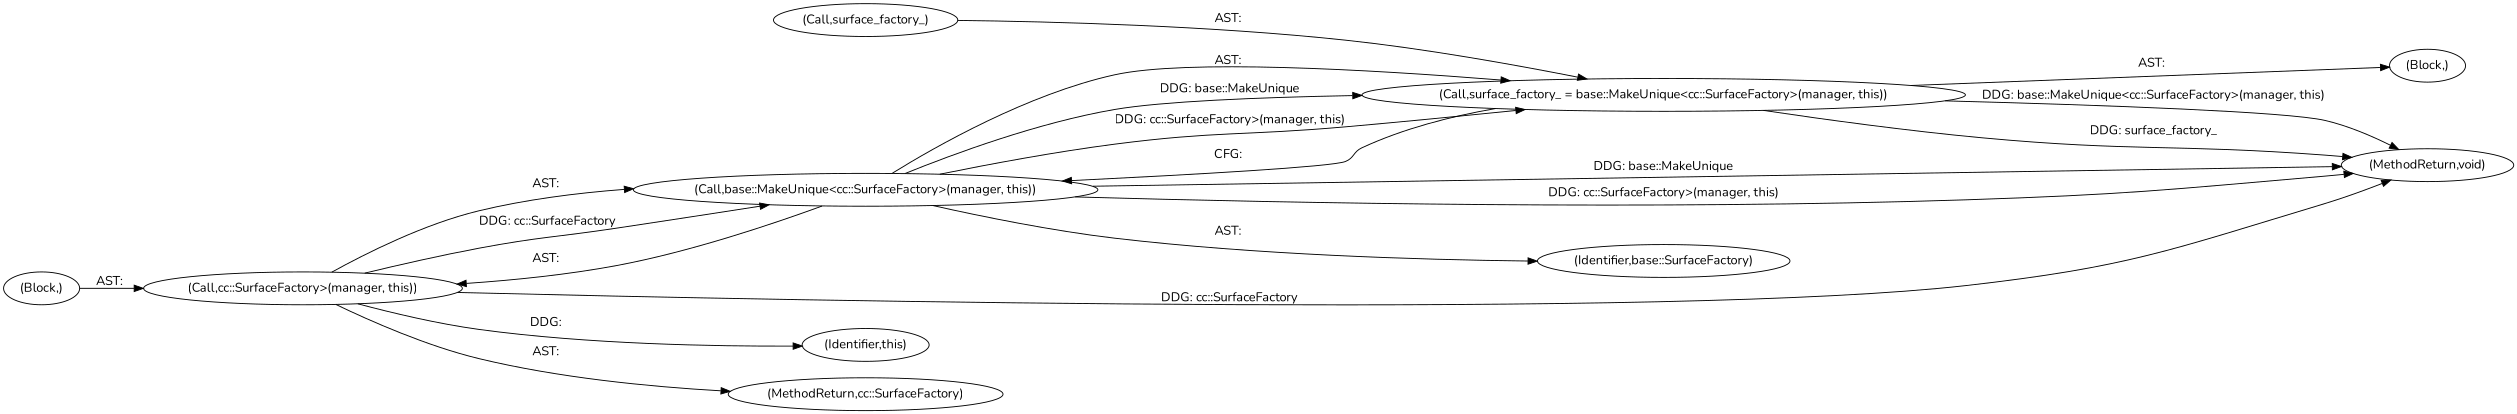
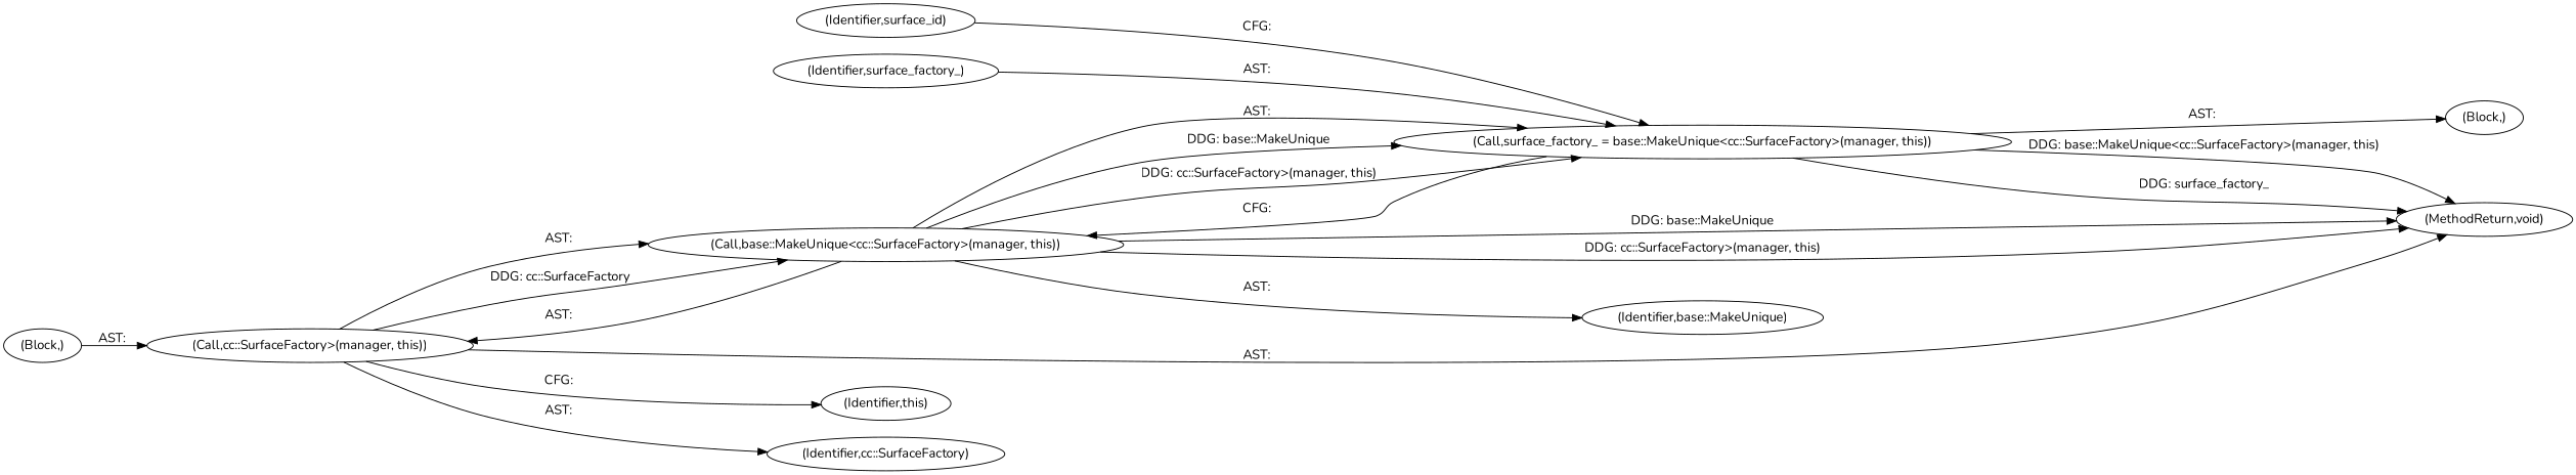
  digraph {
    fontname=Nunito
    rankdir=LR
    node [fontname=Nunito]
    edge [fontname=Nunito]
    n1 [label="(Call,cc::SurfaceFactory>(manager, this))"]
    n2 [label="(Call,base::MakeUnique<cc::SurfaceFactory>(manager, this))"]
    n3 [label="(MethodReturn,void)"]
    n4 [label="(Identifier,this)"]
-   n5 [label="(MethodReturn,cc::SurfaceFactory)"]
+   n5 [label="(Identifier,cc::SurfaceFactory)"]
    n6 [label="(Call,surface_factory_ = base::MakeUnique<cc::SurfaceFactory>(manager, this))"]
-   n7 [label="(Identifier,base::SurfaceFactory)"]
+   n7 [label="(Identifier,base::MakeUnique)"]
    n8 [label="(Block,)"]
+   n9 [label="(Identifier,surface_id)"]
    n10 [label="(Block,)"]
-   n11 [label="(Call,surface_factory_)"]
+   n11 [label="(Identifier,surface_factory_)"]
    n1 -> n2 [label="AST: "]
    n1 -> n2 [label="DDG: cc::SurfaceFactory"]
-   n1 -> n3 [label="DDG: cc::SurfaceFactory"]
-   n1 -> n4 [label="DDG: "]
+   n1 -> n3 [label="AST: "]
+   n1 -> n4 [label="CFG: "]
    n1 -> n5 [label="AST: "]
    n2 -> n1 [label="AST: "]
    n2 -> n3 [label="DDG: base::MakeUnique"]
    n2 -> n3 [label="DDG: cc::SurfaceFactory>(manager, this)"]
    n2 -> n6 [label="AST: "]
    n2 -> n6 [label="DDG: base::MakeUnique"]
    n2 -> n6 [label="DDG: cc::SurfaceFactory>(manager, this)"]
    n2 -> n7 [label="AST: "]
    n6 -> n2 [label="CFG: "]
    n6 -> n3 [label="DDG: base::MakeUnique<cc::SurfaceFactory>(manager, this)"]
    n6 -> n3 [label="DDG: surface_factory_"]
    n6 -> n8 [label="AST: "]
+   n9 -> n6 [label="CFG: "]
    n10 -> n1 [label="AST: "]
    n11 -> n6 [label="AST: "]
  }
